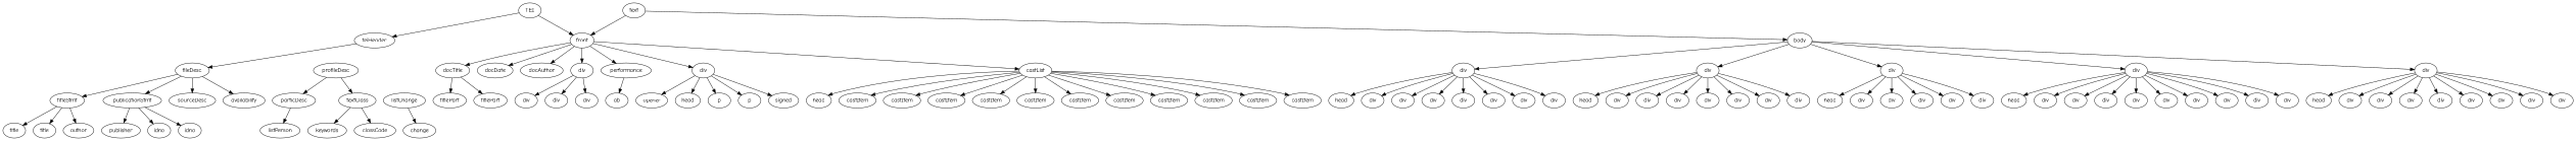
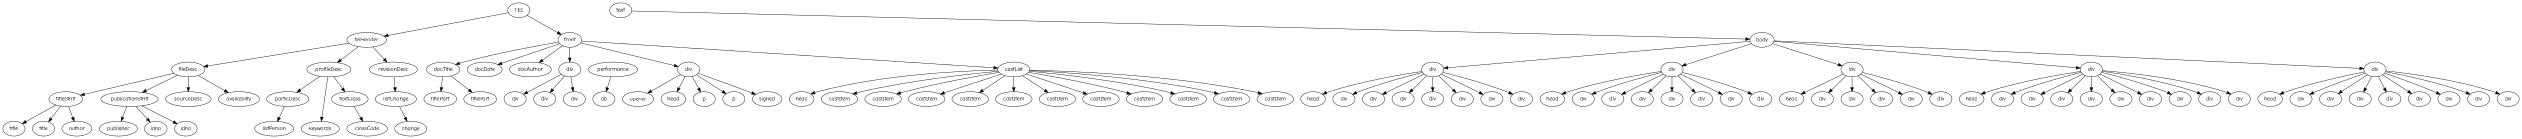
  digraph {
    fontname="Comic Neue"
    node [fontname="Comic Neue"]
    edge [fontname="Comic Neue"]
    n1 [label=TEI]
    n2 [label=teiHeader]
    n3 [label=front]
    n4 [label=fileDesc]
    n5 [label=profileDesc]
+   n6 [label=revisionDesc]
    n7 [label=text]
    n8 [label=body]
    n9 [label=titleStmt]
    n10 [label=publicationStmt]
    n11 [label=sourceDesc]
    n12 [label=availability]
    n13 [label=particDesc]
    n14 [label=textClass]
    n15 [label=listChange]
    n16 [label=title]
    n17 [label=title]
    n18 [label=author]
    n19 [label=publisher]
    n20 [label=idno]
    n21 [label=idno]
    n22 [label=listPerson]
    n23 [label=keywords]
    n24 [label=classCode]
    n25 [label=change]
    n26 [label=docTitle]
    n27 [label=docDate]
    n28 [label=docAuthor]
    n29 [label=div]
    n30 [label=performance]
    n31 [label=div]
    n32 [label=castList]
    n33 [label=div]
    n34 [label=div]
    n35 [label=div]
    n36 [label=div]
    n37 [label=div]
    n38 [label=titlePart]
    n39 [label=titlePart]
    n40 [label=div]
    n41 [label=div]
    n42 [label=div]
    n43 [label=ab]
    n44 [label=opener]
    n45 [label=head]
    n46 [label=p]
    n47 [label=p]
    n48 [label=signed]
    n49 [label=head]
    n50 [label=castItem]
    n51 [label=castItem]
    n52 [label=castItem]
    n53 [label=castItem]
    n54 [label=castItem]
    n55 [label=castItem]
    n56 [label=castItem]
    n57 [label=castItem]
    n58 [label=castItem]
    n59 [label=castItem]
    n60 [label=castItem]
    n61 [label=head]
    n62 [label=div]
    n63 [label=div]
    n64 [label=div]
    n65 [label=div]
    n66 [label=div]
    n67 [label=div]
    n68 [label=div]
    n69 [label=head]
    n70 [label=div]
    n71 [label=div]
    n72 [label=div]
    n73 [label=div]
    n74 [label=div]
    n75 [label=div]
    n76 [label=div]
    n77 [label=head]
    n78 [label=div]
    n79 [label=div]
    n80 [label=div]
    n81 [label=div]
    n82 [label=div]
    n83 [label=head]
    n84 [label=div]
    n85 [label=div]
    n86 [label=div]
    n87 [label=div]
    n88 [label=div]
    n89 [label=div]
    n90 [label=div]
    n91 [label=div]
    n92 [label=div]
    n93 [label=head]
    n94 [label=div]
    n95 [label=div]
    n96 [label=div]
    n97 [label=div]
    n98 [label=div]
    n99 [label=div]
    n100 [label=div]
    n101 [label=div]
    n1 -> n2
    n1 -> n3
    n2 -> n4
+   n2 -> n5
+   n2 -> n6
    n3 -> n26
    n3 -> n27
    n3 -> n28
    n3 -> n29
-   n3 -> n30
    n3 -> n31
    n3 -> n32
    n4 -> n9
    n4 -> n10
    n4 -> n11
    n4 -> n12
    n5 -> n13
    n5 -> n14
-   n7 -> n3
+   n6 -> n15
    n7 -> n8
    n8 -> n33
    n8 -> n34
    n8 -> n35
    n8 -> n36
    n8 -> n37
    n9 -> n16
    n9 -> n17
    n9 -> n18
    n10 -> n19
    n10 -> n20
    n10 -> n21
    n13 -> n22
-   n14 -> n23
+   n5 -> n23
    n14 -> n24
    n15 -> n25
    n26 -> n38
    n26 -> n39
    n29 -> n40
    n29 -> n41
    n29 -> n42
    n30 -> n43
    n31 -> n44
    n31 -> n45
    n31 -> n46
    n31 -> n47
    n31 -> n48
    n32 -> n49
    n32 -> n50
    n32 -> n51
    n32 -> n52
    n32 -> n53
    n32 -> n54
    n32 -> n55
    n32 -> n56
    n32 -> n57
    n32 -> n58
    n32 -> n59
    n32 -> n60
    n33 -> n61
    n33 -> n62
    n33 -> n63
    n33 -> n64
    n33 -> n65
    n33 -> n66
    n33 -> n67
    n33 -> n68
    n34 -> n69
    n34 -> n70
    n34 -> n71
    n34 -> n72
    n34 -> n73
    n34 -> n74
    n34 -> n75
    n34 -> n76
    n35 -> n77
    n35 -> n78
    n35 -> n79
    n35 -> n80
    n35 -> n81
    n35 -> n82
    n36 -> n83
    n36 -> n84
    n36 -> n85
    n36 -> n86
    n36 -> n87
    n36 -> n88
    n36 -> n89
    n36 -> n90
    n36 -> n91
    n36 -> n92
    n37 -> n93
    n37 -> n94
    n37 -> n95
    n37 -> n96
    n37 -> n97
    n37 -> n98
    n37 -> n99
    n37 -> n100
    n37 -> n101
  }
